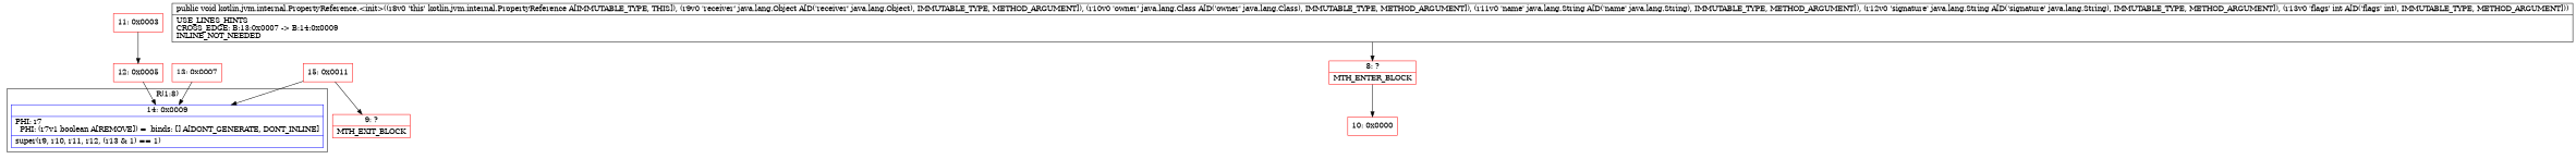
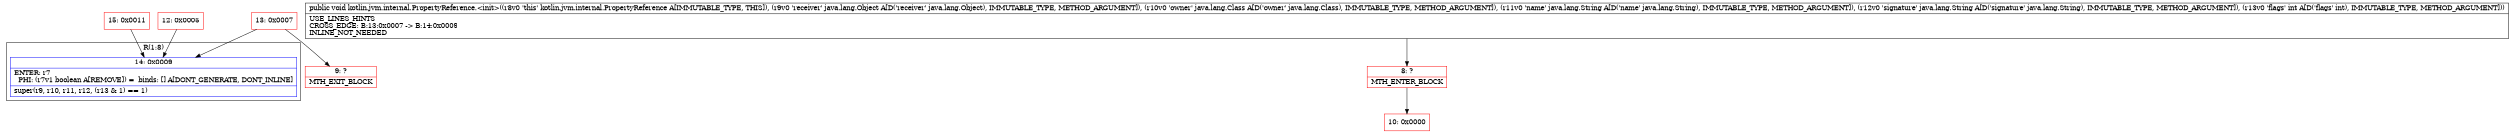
  digraph {
    node [color=red shape=record]
-   n1 [color=blue label="{14\:\ 0x0009|PHI: r7 \l  PHI: (r7v1 boolean A[REMOVE]) =  binds: [] A[DONT_GENERATE, DONT_INLINE]\l|super(r9, r10, r11, r12, (r13 & 1) == 1)\l}"]
+   n1 [color=blue label="{14\:\ 0x0009|ENTER: r7 \l  PHI: (r7v1 boolean A[REMOVE]) =  binds: [] A[DONT_GENERATE, DONT_INLINE]\l|super(r9, r10, r11, r12, (r13 & 1) == 1)\l}"]
    n2 [label="{15\:\ 0x0011}"]
    n3 [label="{9\:\ ?|MTH_EXIT_BLOCK\l}"]
    n4 [label="{8\:\ ?|MTH_ENTER_BLOCK\l}"]
    n5 [label="{10\:\ 0x0000}"]
-   n6 [label="{11\:\ 0x0003}"]
    n7 [label="{12\:\ 0x0005}"]
    n8 [label="{13\:\ 0x0007}"]
    n9 [label="{public void kotlin.jvm.internal.PropertyReference.\<init\>((r8v0 'this' kotlin.jvm.internal.PropertyReference A[IMMUTABLE_TYPE, THIS]), (r9v0 'receiver' java.lang.Object A[D('receiver' java.lang.Object), IMMUTABLE_TYPE, METHOD_ARGUMENT]), (r10v0 'owner' java.lang.Class A[D('owner' java.lang.Class), IMMUTABLE_TYPE, METHOD_ARGUMENT]), (r11v0 'name' java.lang.String A[D('name' java.lang.String), IMMUTABLE_TYPE, METHOD_ARGUMENT]), (r12v0 'signature' java.lang.String A[D('signature' java.lang.String), IMMUTABLE_TYPE, METHOD_ARGUMENT]), (r13v0 'flags' int A[D('flags' int), IMMUTABLE_TYPE, METHOD_ARGUMENT]))  | USE_LINES_HINTS\lCROSS_EDGE: B:13:0x0007 \-\> B:14:0x0009\lINLINE_NOT_NEEDED\l}" color=""]
    subgraph cluster_1 {
      label="R(1:8)"
      n1
    }
    n2 -> n1
-   n2 -> n3
+   n8 -> n3
    n4 -> n5
-   n6 -> n7
    n7 -> n1
    n8 -> n1
    n9 -> n4
  }
